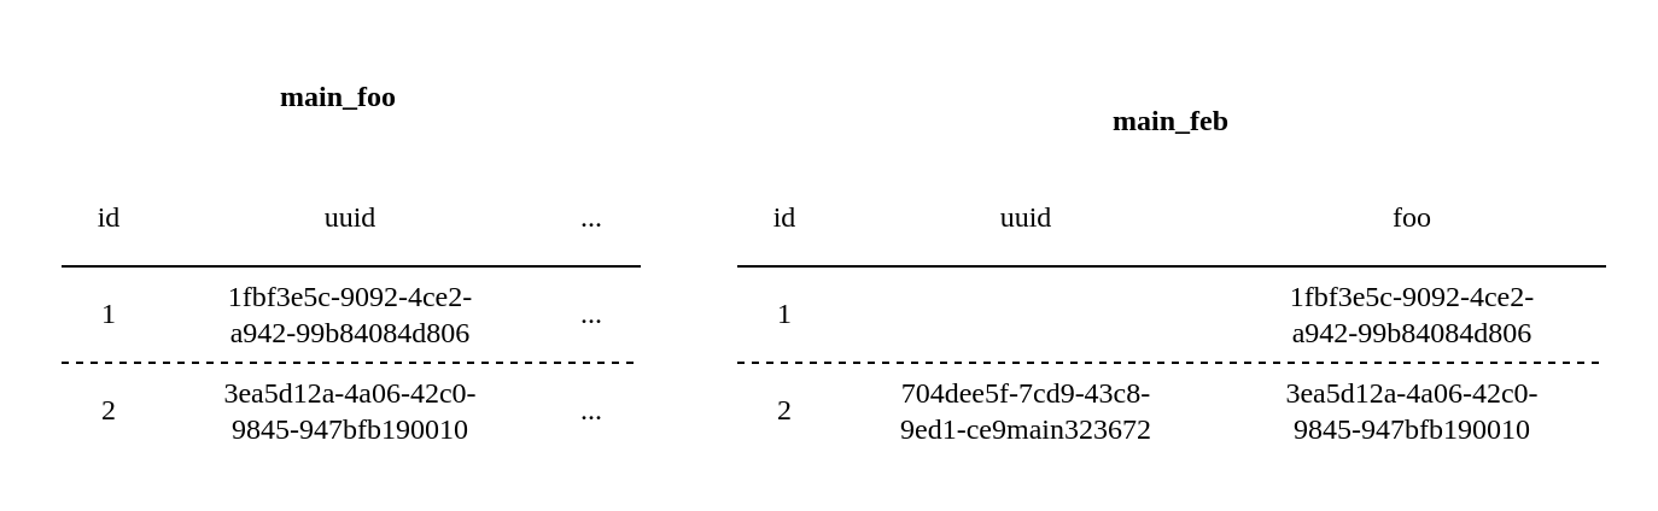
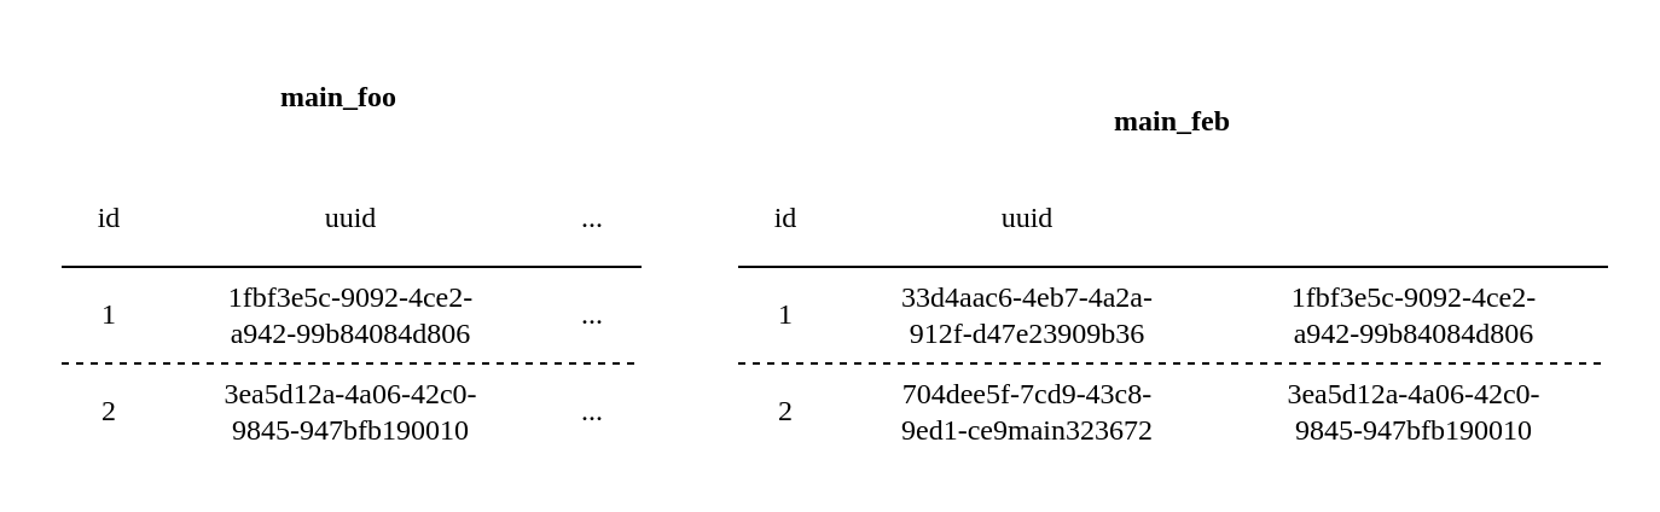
  <mxCell id="0" />
  <mxCell id="1" parent="0" />
  <mxCell id="2" value="id" style="rounded=0;whiteSpace=wrap;html=1;fontFamily=Lucida Console;fillColor=none;strokeColor=none;" parent="1" vertex="1"><mxGeometry y="70" width="40" height="40" as="geometry" x="25" /></mxCell>
  <mxCell id="3" value="uuid" style="rounded=0;whiteSpace=wrap;html=1;fontFamily=Lucida Console;fillColor=none;strokeColor=none;" parent="1" vertex="1"><mxGeometry x="65" y="70" width="160" height="40" as="geometry" /></mxCell>
  <mxCell id="4" value="..." style="rounded=0;whiteSpace=wrap;html=1;fontFamily=Lucida Console;fillColor=none;strokeColor=none;" parent="1" vertex="1"><mxGeometry x="225" y="70" width="40" height="40" as="geometry" /></mxCell>
  <mxCell id="5" value="1fbf3e5c-9092-4ce2-&lt;br&gt;a942-99b84084d806" style="rounded=0;whiteSpace=wrap;html=1;fontFamily=Lucida Console;fillColor=none;strokeColor=none;" parent="1" vertex="1"><mxGeometry x="65" y="110" width="160" height="40" as="geometry" /></mxCell>
  <mxCell id="6" value="1" style="rounded=0;whiteSpace=wrap;html=1;fontFamily=Lucida Console;fillColor=none;strokeColor=none;" parent="1" vertex="1"><mxGeometry y="110" width="40" height="40" as="geometry" x="25" /></mxCell>
  <mxCell id="7" value="2" style="rounded=0;whiteSpace=wrap;html=1;fontFamily=Lucida Console;fillColor=none;strokeColor=none;" parent="1" vertex="1"><mxGeometry y="150" width="40" height="40" as="geometry" x="25" /></mxCell>
  <mxCell id="8" value="3ea5d12a-4a06-42c0-&lt;br&gt;9845-947bfb190010" style="rounded=0;whiteSpace=wrap;html=1;fontFamily=Lucida Console;fillColor=none;strokeColor=none;" parent="1" vertex="1"><mxGeometry x="65" y="150" width="160" height="40" as="geometry" /></mxCell>
  <mxCell id="9" value="" style="endArrow=none;dashed=1;html=1;fontFamily=Lucida Console;entryX=1;entryY=0;entryDx=0;entryDy=0;" parent="1" target="13" edge="1"><mxGeometry width="50" height="50" relative="1" as="geometry"><mxPoint y="150" as="sourcePoint" x="25" /><mxPoint x="385" y="150" as="targetPoint" /></mxGeometry></mxCell>
  <mxCell id="10" value="" style="endArrow=none;html=1;fontFamily=Lucida Console;entryX=1;entryY=0;entryDx=0;entryDy=0;" parent="1" target="12" edge="1"><mxGeometry width="50" height="50" relative="1" as="geometry"><mxPoint y="110" as="sourcePoint" x="25" /><mxPoint x="385" y="110" as="targetPoint" /></mxGeometry></mxCell>
  <mxCell id="11" value="main_foo" style="rounded=0;whiteSpace=wrap;html=1;fontFamily=Lucida Console;fillColor=none;strokeColor=none;align=center;fontStyle=1" parent="1" vertex="1"><mxGeometry x="20" y="20" width="240" height="40" as="geometry" /></mxCell>
  <mxCell id="12" value="..." style="rounded=0;whiteSpace=wrap;html=1;fontFamily=Lucida Console;fillColor=none;strokeColor=none;" parent="1" vertex="1"><mxGeometry x="225" y="110" width="40" height="40" as="geometry" /></mxCell>
  <mxCell id="13" value="..." style="rounded=0;whiteSpace=wrap;html=1;fontFamily=Lucida Console;fillColor=none;strokeColor=none;" parent="1" vertex="1"><mxGeometry x="225" y="150" width="40" height="40" as="geometry" /></mxCell>
  <mxCell id="14" value="id" style="rounded=0;whiteSpace=wrap;html=1;fontFamily=Lucida Console;fillColor=none;strokeColor=none;" vertex="1" parent="1"><mxGeometry x="305" y="70" width="40" height="40" as="geometry" /></mxCell>
  <mxCell id="15" value="uuid" style="rounded=0;whiteSpace=wrap;html=1;fontFamily=Lucida Console;fillColor=none;strokeColor=none;" vertex="1" parent="1"><mxGeometry x="345" y="70" width="160" height="40" as="geometry" /></mxCell>
- <mxCell id="16" value="foo" style="rounded=0;whiteSpace=wrap;html=1;fontFamily=Lucida Console;fillColor=none;strokeColor=none;" vertex="1" parent="1"><mxGeometry x="505" y="70" width="160" height="40" as="geometry" /></mxCell>
+ <mxCell id="17" value="33d4aac6-4eb7-4a2a-&lt;br&gt;912f-d47e23909b36" style="rounded=0;whiteSpace=wrap;html=1;fontFamily=Lucida Console;fillColor=none;strokeColor=none;" vertex="1" parent="1"><mxGeometry x="345" y="110" width="160" height="40" as="geometry" /></mxCell>
  <mxCell id="18" value="1" style="rounded=0;whiteSpace=wrap;html=1;fontFamily=Lucida Console;fillColor=none;strokeColor=none;" vertex="1" parent="1"><mxGeometry x="305" y="110" width="40" height="40" as="geometry" /></mxCell>
  <mxCell id="19" value="2" style="rounded=0;whiteSpace=wrap;html=1;fontFamily=Lucida Console;fillColor=none;strokeColor=none;" vertex="1" parent="1"><mxGeometry x="305" y="150" width="40" height="40" as="geometry" /></mxCell>
  <mxCell id="20" value="704dee5f-7cd9-43c8-&lt;br&gt;9ed1-ce9main323672" style="rounded=0;whiteSpace=wrap;html=1;fontFamily=Lucida Console;fillColor=none;strokeColor=none;" vertex="1" parent="1"><mxGeometry x="345" y="150" width="160" height="40" as="geometry" /></mxCell>
  <mxCell id="21" value="" style="endArrow=none;dashed=1;html=1;fontFamily=Lucida Console;entryX=1;entryY=0;entryDx=0;entryDy=0;" edge="1" parent="1"><mxGeometry width="50" height="50" relative="1" as="geometry"><mxPoint x="305" y="150" as="sourcePoint" /><mxPoint x="665" y="150" as="targetPoint" /></mxGeometry></mxCell>
  <mxCell id="22" value="" style="endArrow=none;html=1;fontFamily=Lucida Console;entryX=1;entryY=0;entryDx=0;entryDy=0;" edge="1" parent="1" target="25"><mxGeometry width="50" height="50" relative="1" as="geometry"><mxPoint x="305" y="110" as="sourcePoint" /><mxPoint x="545" y="111" as="targetPoint" /></mxGeometry></mxCell>
  <mxCell id="23" value="main_feb" style="rounded=0;whiteSpace=wrap;html=1;fontFamily=Lucida Console;fillColor=none;strokeColor=none;align=center;fontStyle=1" vertex="1" parent="1"><mxGeometry x="305" width="360" height="40" as="geometry" y="30" /></mxCell>
  <mxCell id="24" value="3ea5d12a-4a06-42c0-&lt;br style=&quot;border-color: var(--border-color);&quot;&gt;9845-947bfb190010" style="rounded=0;whiteSpace=wrap;html=1;fontFamily=Lucida Console;fillColor=none;strokeColor=none;" vertex="1" parent="1"><mxGeometry x="505" y="150" width="160" height="40" as="geometry" /></mxCell>
  <mxCell id="25" value="1fbf3e5c-9092-4ce2-&lt;br style=&quot;border-color: var(--border-color);&quot;&gt;a942-99b84084d806" style="rounded=0;whiteSpace=wrap;html=1;fontFamily=Lucida Console;fillColor=none;strokeColor=none;" vertex="1" parent="1"><mxGeometry x="505" y="110" width="160" height="40" as="geometry" /></mxCell>
